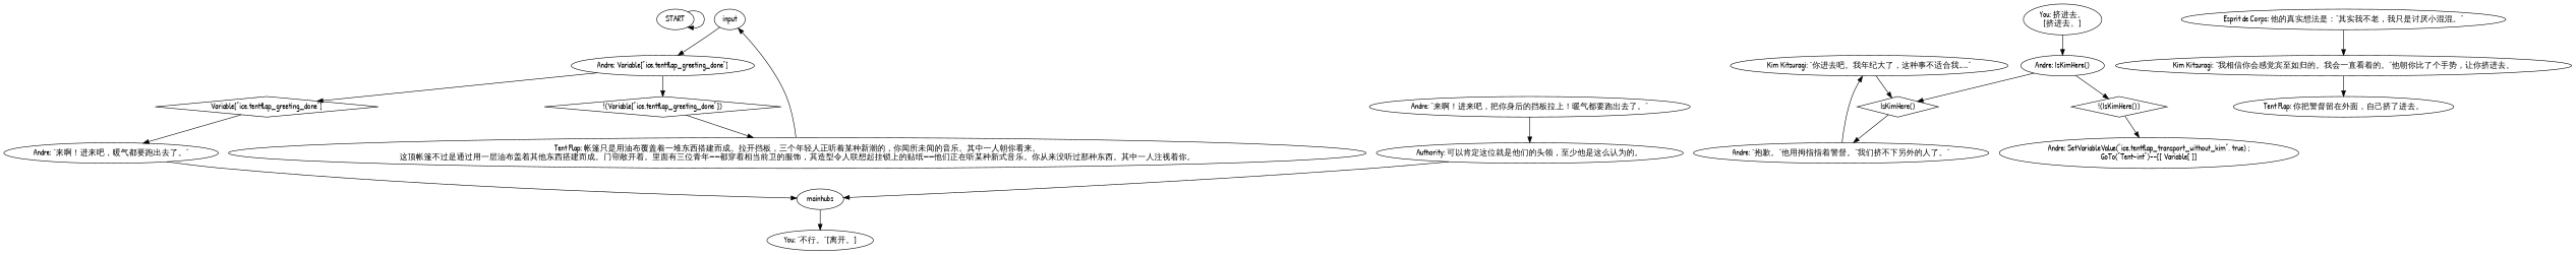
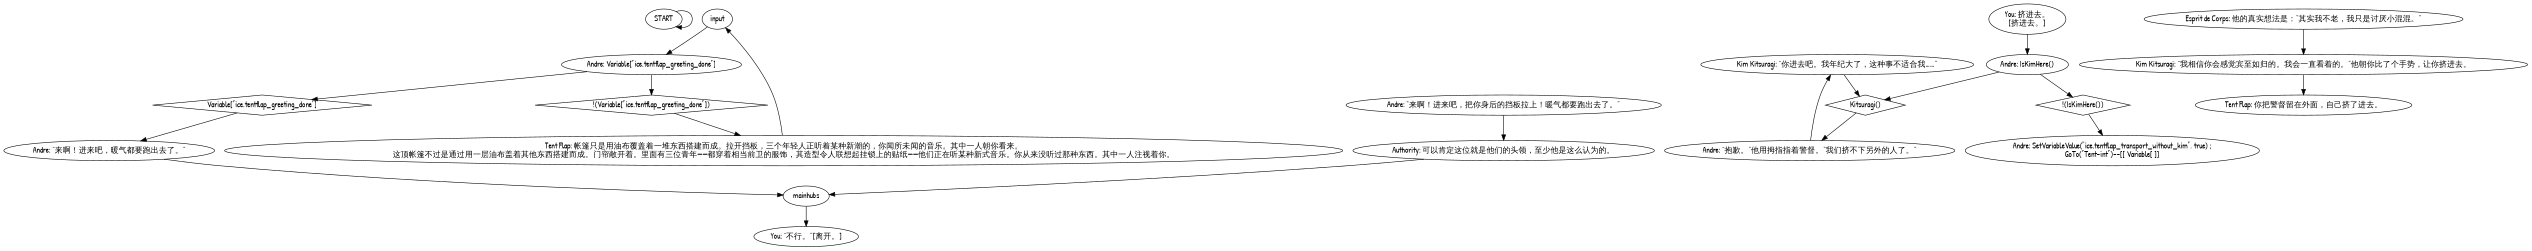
  digraph {
    fontname="Patrick Hand"
    node [fontname="Patrick Hand"]
    edge [fontname="Patrick Hand"]
    n1 [label=START]
    n2 [label=input]
    n3 [label="Andre: Variable[\"ice.tentflap_greeting_done\"]"]
    n4 [label="Variable[\"ice.tentflap_greeting_done\"]" shape=diamond]
    n5 [label="!(Variable[\"ice.tentflap_greeting_done\"])" shape=diamond]
    n6 [label="Andre: “来啊！进来吧，把你身后的挡板拉上！暖气都要跑出去了。”"]
    n7 [label="Authority: 可以肯定这位就是他们的头领，至少他是这么认为的。"]
    n8 [label=mainhubs]
    n9 [label="Kim Kitsuragi: “你进去吧。我年纪大了，这种事不适合我……”"]
-   n10 [label="IsKimHere()" shape=diamond]
+   n10 [label="Kitsuragi()" shape=diamond]
    n11 [label="Esprit de Corps: 他的真实想法是：“其实我不老，我只是讨厌小混混。”"]
    n12 [label="Kim Kitsuragi: “我相信你会感觉宾至如归的。我会一直看着的。”他朝你比了个手势，让你挤进去。"]
    n13 [label="You: 挤进去。\n[挤进去。]"]
    n14 [label="Andre: IsKimHere()"]
    n15 [label="!(IsKimHere())" shape=diamond]
    n16 [label="Andre: “抱歉。”他用拇指指着警督。“我们挤不下另外的人了。”"]
    n17 [label="Tent Flap: 帐篷只是用油布覆盖着一堆东西搭建而成。拉开挡板，三个年轻人正听着某种新潮的，你闻所未闻的音乐。其中一人朝你看来。\n这顶帐篷不过是通过用一层油布盖着其他东西搭建而成。门帘敞开着。里面有三位青年——都穿着相当前卫的服饰，其造型令人联想起挂锁上的贴纸——他们正在听某种新式音乐。你从来没听过那种东西。其中一人注视着你。"]
    n18 [label="Andre: SetVariableValue(\"ice.tentflap_transport_without_kim\", true) ;\nGoTo(\"Tent-int\")--[[ Variable[ ]]"]
    n19 [label="You: “不行。”[离开。]"]
    n20 [label="Andre: “来啊！进来吧，暖气都要跑出去了。”"]
    n21 [label="Tent Flap: 你把警督留在外面，自己挤了进去。"]
    n1 -> n1
    n2 -> n3
    n3 -> n4
    n3 -> n5
    n4 -> n20
    n5 -> n17
    n6 -> n7
    n7 -> n8
    n8 -> n19
    n9 -> n10
    n10 -> n16
    n11 -> n12
    n12 -> n21
    n13 -> n14
    n14 -> n10
    n14 -> n15
    n15 -> n18
    n16 -> n9
    n17 -> n2
    n20 -> n8
  }
